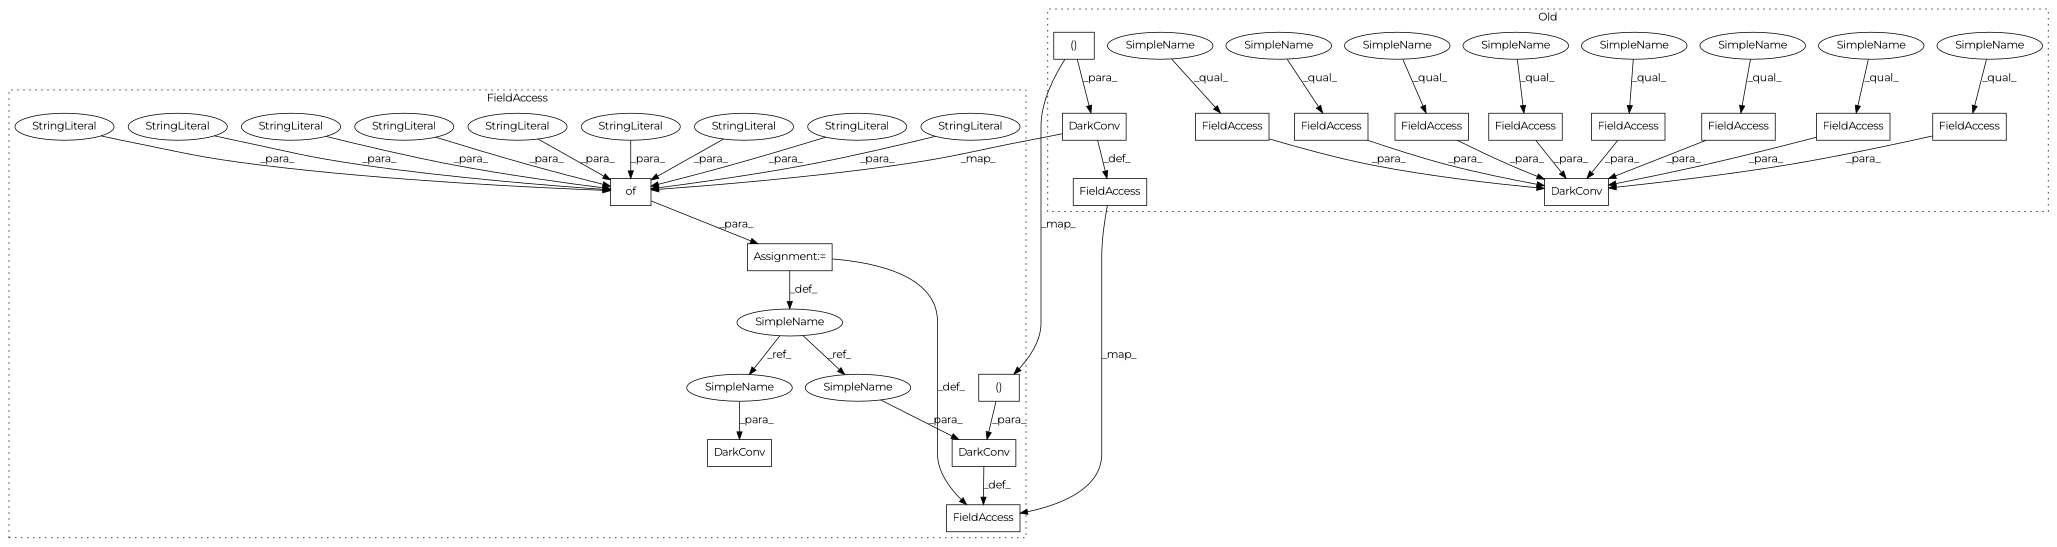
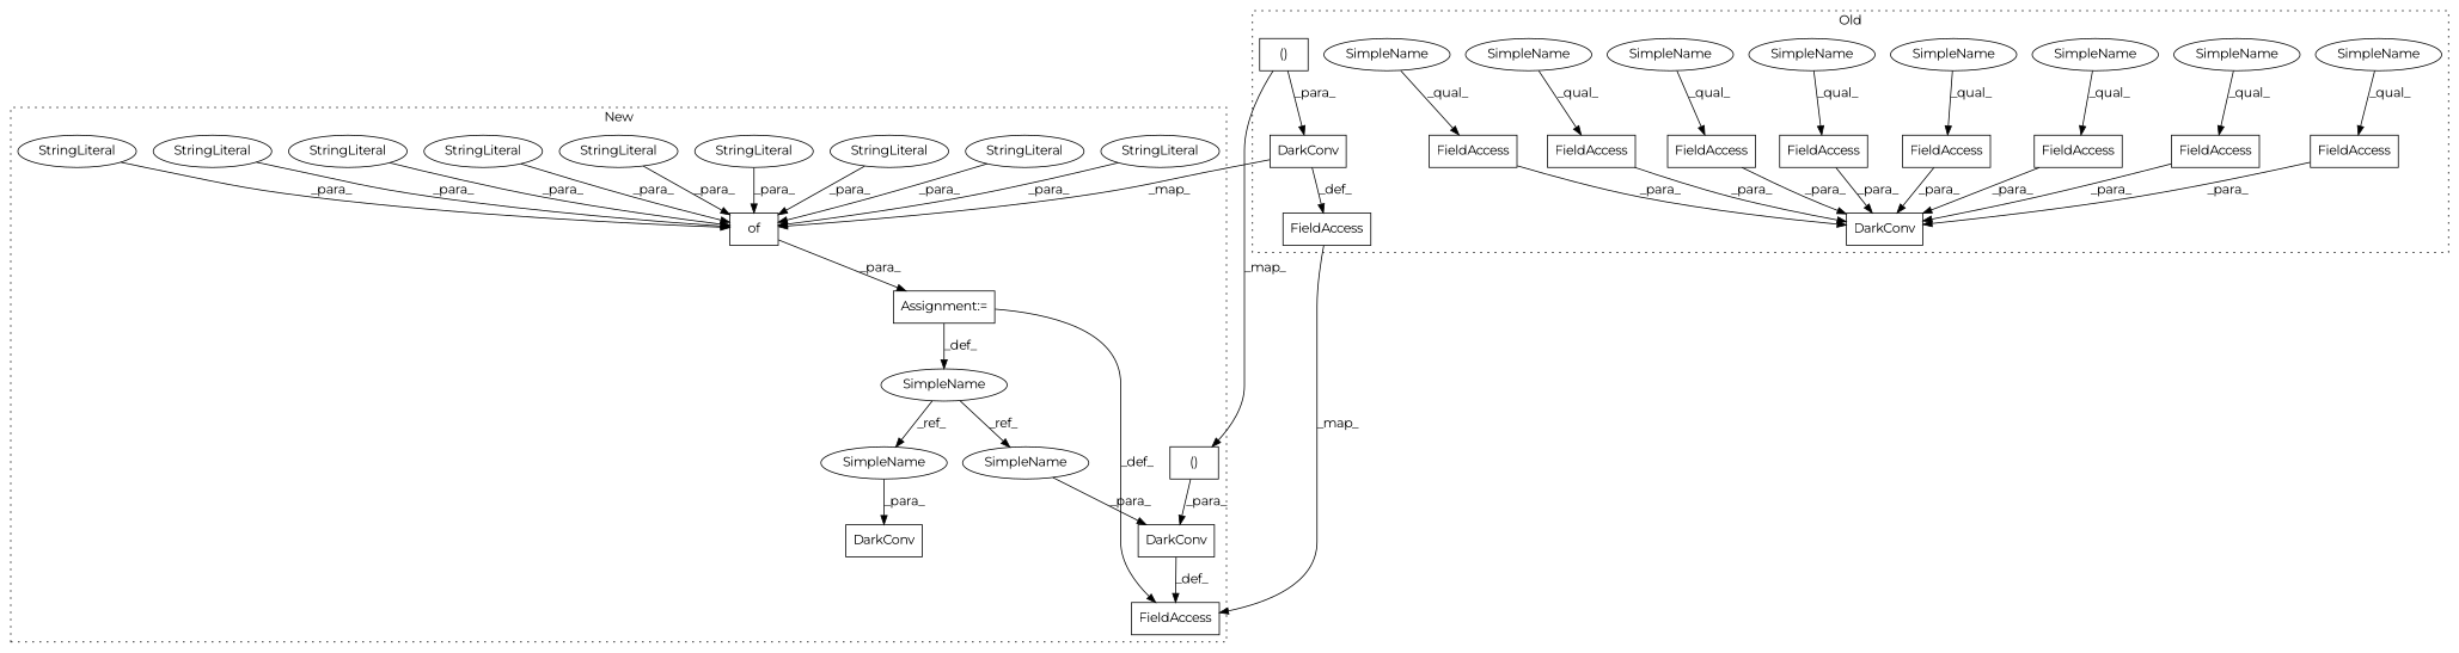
  digraph {
    fontname=Montserrat
    node [a=42 l=4 s=12923 shape=ellipse fontname=Montserrat]
    edge [fontname=Montserrat]
    n1 [a=32 l="9,1" label=DarkConv s="12707,12976" shape=box]
    n2 [a=22 l=17 label=FieldAccess shape=box]
    n3 [a=22 l=22 label=FieldAccess s=12821 shape=box]
    n4 [a=22 l=18 label=FieldAccess s=12941 shape=box]
    n5 [a=22 l=17 label=FieldAccess s=12905 shape=box]
    n6 [a=22 l=12 label=FieldAccess s=12892 shape=box]
    n7 [a=22 l=24 label=FieldAccess s=12796 shape=box]
    n8 [a=22 l=16 label=FieldAccess s=12960 shape=box]
    n9 [a=22 l=22 label=FieldAccess s=12844 shape=box]
    n10 [a=22 l=11 label=FieldAccess s=12407 shape=box]
    n11 [a=106 l=15 label="()" s=12491 shape=box]
    n12 [a=32 l="9,1" label=DarkConv s="12419,12688" shape=box]
    n13 [label=SimpleName]
    n14 [label=SimpleName s=12941]
    n15 [label=SimpleName s=12960]
    n16 [label=SimpleName s=12796]
    n17 [label=SimpleName s=12892]
    n18 [label=SimpleName s=12905]
    n19 [label=SimpleName s=12844]
    n20 [label=SimpleName s=12821]
    n21 [a=32 l="9,1" label=DarkConv s="12231,12313" shape=box]
    n22 [l=15 label=SimpleName s=11862]
    n23 [a=32 l="9,1" label=DarkConv s="12332,12436" shape=box]
    n24 [a=7 l=1 label="Assignment:=" s=11877 shape=box]
    n25 [a=22 l=11 label=FieldAccess s=12320 shape=box]
    n26 [a=106 l=15 label="()" s=12404 shape=box]
    n27 [a=32 l="3,1" label=of s="11882,12212" shape=box]
    n28 [a=45 l=8 label=StringLiteral s=12015]
    n29 [a=45 l=15 label=StringLiteral s=12069]
    n30 [a=45 l=14 label=StringLiteral s=12103]
    n31 [a=45 l=18 label=StringLiteral s=11973]
    n32 [a=45 l=18 label=StringLiteral s=11931]
    n33 [a=45 l=20 label=StringLiteral s=11885]
    n34 [a=45 l=20 label=StringLiteral s=12167]
    n35 [a=45 l=12 label=StringLiteral s=12137]
    n36 [a=45 l=13 label=StringLiteral s=12037]
    n37 [l=15 label=SimpleName s=12298]
    n38 [l=15 label=SimpleName s=12421]
    subgraph cluster_1 {
      label=Old
      style=dotted
      n1
      n2
      n3
      n4
      n5
      n6
      n7
      n8
      n9
      n10
      n11
      n12
      n13
      n14
      n15
      n16
      n17
      n18
      n19
      n20
    }
    subgraph cluster_2 {
-     label=FieldAccess
+     label=New
      style=dotted
      n21
      n22
      n23
      n24
      n25
      n26
      n27
      n28
      n29
      n30
      n31
      n32
      n33
      n34
      n35
      n36
      n37
      n38
    }
    n2 -> n1 [label=_para_]
    n3 -> n1 [label=_para_]
    n4 -> n1 [label=_para_]
    n5 -> n1 [label=_para_]
    n6 -> n1 [label=_para_]
    n7 -> n1 [label=_para_]
    n8 -> n1 [label=_para_]
    n9 -> n1 [label=_para_]
    n10 -> n25 [label=_map_]
    n11 -> n12 [label=_para_]
    n11 -> n26 [label=_map_]
    n12 -> n10 [label=_def_]
    n12 -> n27 [label=_map_]
    n13 -> n2 [label=_qual_]
    n14 -> n4 [label=_qual_]
    n15 -> n8 [label=_qual_]
    n16 -> n7 [label=_qual_]
    n17 -> n6 [label=_qual_]
    n18 -> n5 [label=_qual_]
    n19 -> n9 [label=_qual_]
    n20 -> n3 [label=_qual_]
    n22 -> n37 [label=_ref_]
    n22 -> n38 [label=_ref_]
    n23 -> n25 [label=_def_]
    n24 -> n22 [label=_def_]
    n24 -> n25 [label=_def_]
    n26 -> n23 [label=_para_]
    n27 -> n24 [label=_para_]
    n28 -> n27 [label=_para_]
    n29 -> n27 [label=_para_]
    n30 -> n27 [label=_para_]
    n31 -> n27 [label=_para_]
    n32 -> n27 [label=_para_]
    n33 -> n27 [label=_para_]
    n34 -> n27 [label=_para_]
    n35 -> n27 [label=_para_]
    n36 -> n27 [label=_para_]
    n37 -> n21 [label=_para_]
    n38 -> n23 [label=_para_]
  }
